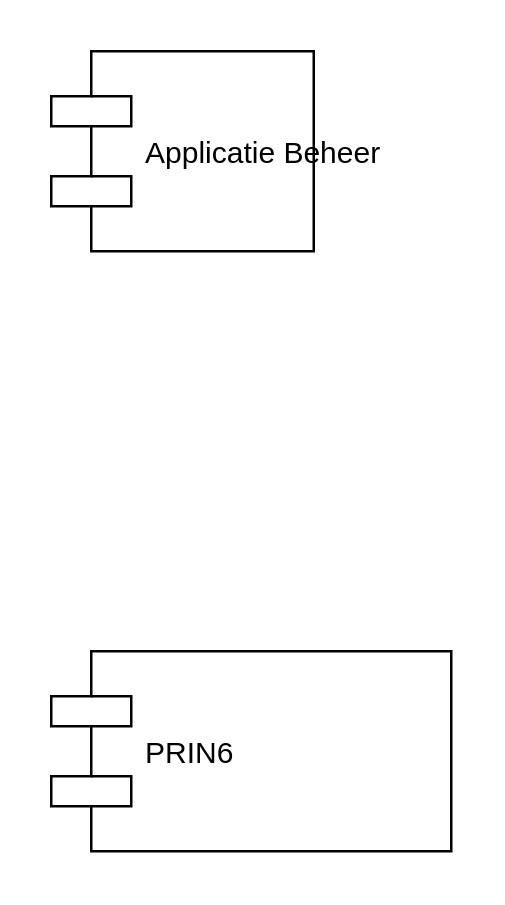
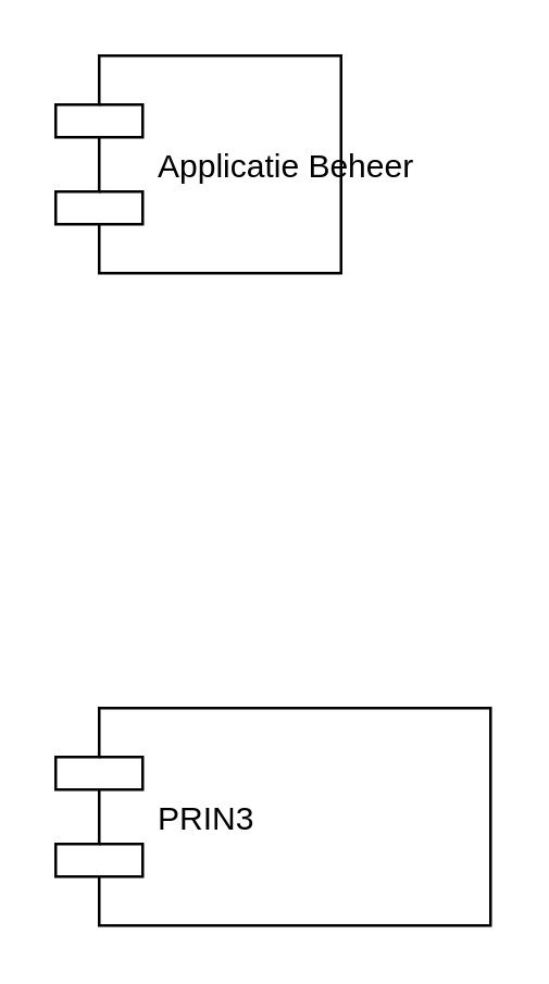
  <mxCell id="0" />
  <mxCell id="1" parent="0" />
- <mxCell id="2" value="PRIN6" style="shape=component;align=left;spacingLeft=36;" vertex="1" parent="1"><mxGeometry x="20" y="260" width="160" height="80" as="geometry" /></mxCell>
+ <mxCell id="2" value="PRIN3" style="shape=component;align=left;spacingLeft=36;" vertex="1" parent="1"><mxGeometry x="20" y="260" width="160" height="80" as="geometry" /></mxCell>
  <mxCell id="3" value="Applicatie Beheer" style="shape=component;align=left;spacingLeft=36;" vertex="1" parent="1"><mxGeometry x="20" y="20" width="105" height="80" as="geometry" /></mxCell>
